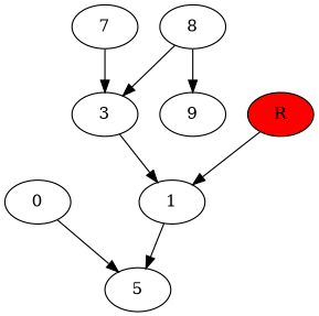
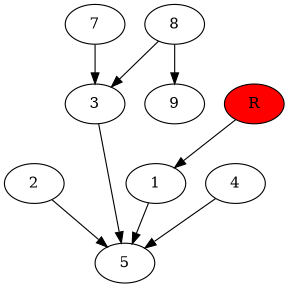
  digraph {
    1
    5
-   2 [label=0]
+   2
    3
+   4
    8
    9
    7
    R [fillcolor="#ff0000" style=filled]
    1 -> 5
    2 -> 5
-   3 -> 1
+   3 -> 5
+   4 -> 5
    8 -> 3
    8 -> 9
    7 -> 3
    R -> 1
  }
